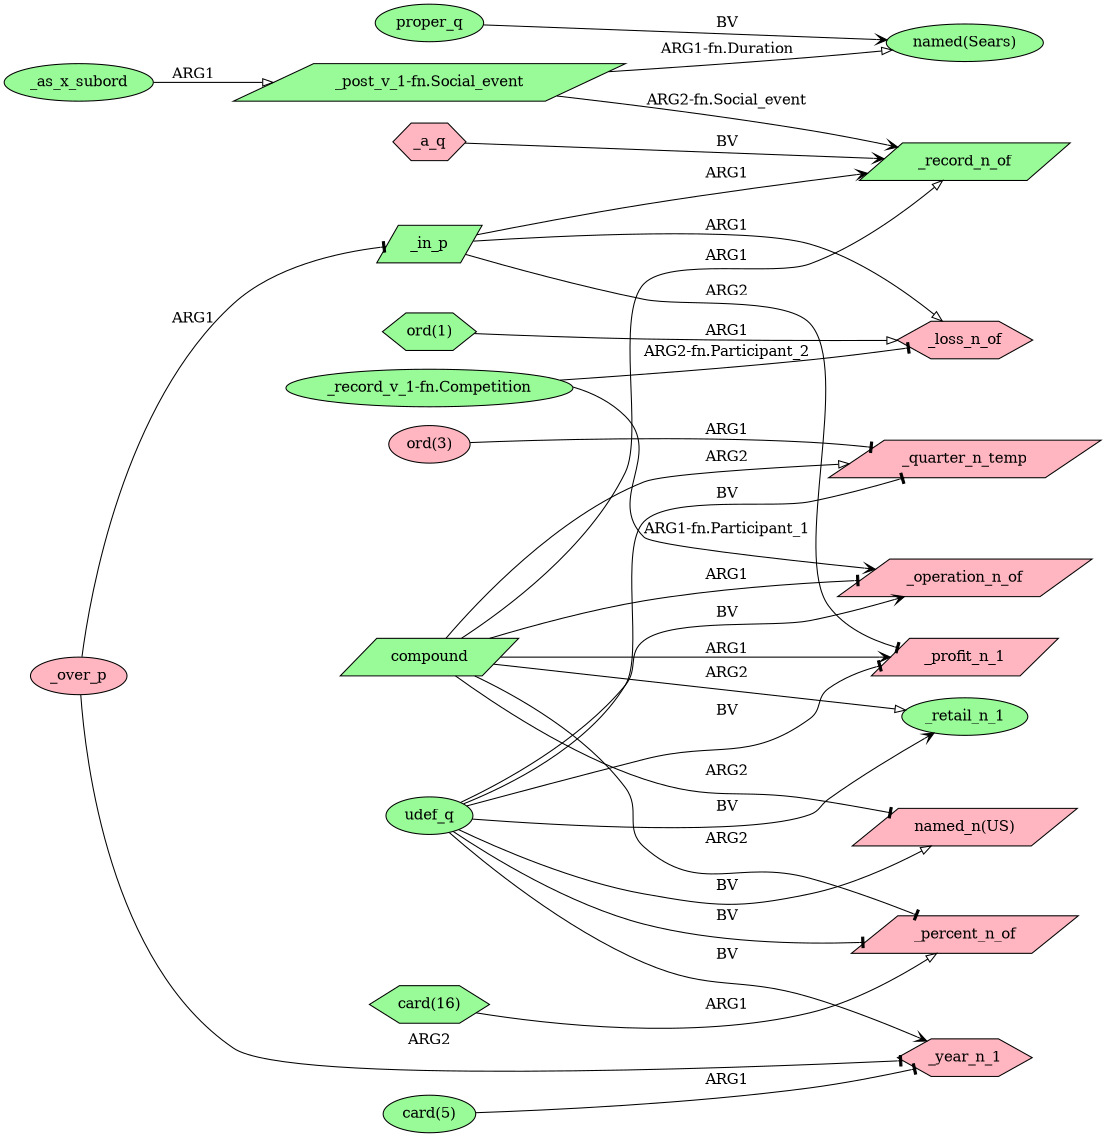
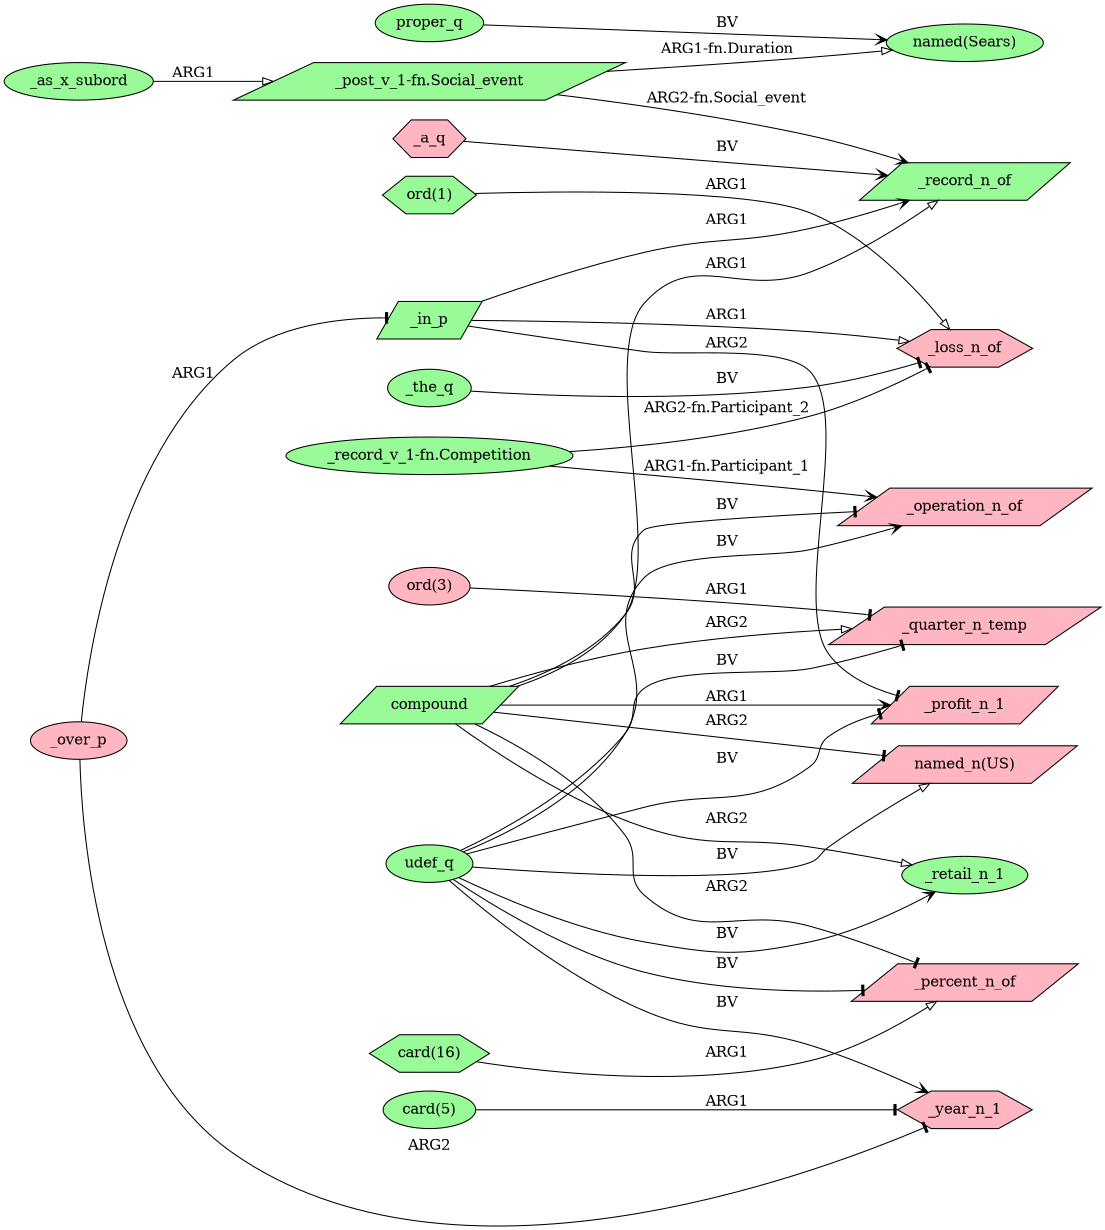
  digraph {
    rankdir=LR
    node [fillcolor=palegreen shape=ellipse style=filled]
    edge [arrowhead=tee]
    "_post_v_1-fn.Social_event" [shape=parallelogram]
    _as_x_subord
    "named(Sears)"
    n4 [label=_record_n_of shape=parallelogram]
    _loss_n_of [fillcolor=lightpink shape=hexagon]
    "_record_v_1-fn.Competition"
    _operation_n_of [fillcolor=lightpink shape=parallelogram]
    "ord(3)" [fillcolor=lightpink]
    _quarter_n_temp [fillcolor=lightpink shape=parallelogram]
    _over_p [fillcolor=lightpink]
    _in_p [shape=parallelogram]
    _year_n_1 [fillcolor=lightpink shape=hexagon]
    _profit_n_1 [fillcolor=lightpink shape=parallelogram]
+   _the_q
    udef_q
    _retail_n_1
    _percent_n_of [fillcolor=lightpink shape=parallelogram]
    "named_n(US)" [fillcolor=lightpink shape=parallelogram]
    compound [shape=parallelogram]
    proper_q
    _a_q [fillcolor=lightpink shape=hexagon]
    "card(16)" [shape=hexagon]
    "card(5)"
    "ord(1)" [shape=hexagon]
    "_post_v_1-fn.Social_event" -> "named(Sears)" [arrowhead=onormal label="ARG1-fn.Duration"]
    "_post_v_1-fn.Social_event" -> n4 [arrowhead=vee label="ARG2-fn.Social_event"]
    _as_x_subord -> "_post_v_1-fn.Social_event" [arrowhead=onormal label=ARG1]
    "_record_v_1-fn.Competition" -> _loss_n_of [label="ARG2-fn.Participant_2"]
    "_record_v_1-fn.Competition" -> _operation_n_of [arrowhead=vee label="ARG1-fn.Participant_1"]
    "ord(3)" -> _quarter_n_temp [label=ARG1]
    _over_p -> _in_p [label=ARG1]
    _over_p -> _year_n_1 [label=ARG2]
    _in_p -> n4 [arrowhead=vee label=ARG1]
    _in_p -> _loss_n_of [arrowhead=onormal label=ARG1]
    _in_p -> _profit_n_1 [label=ARG2]
+   _the_q -> _loss_n_of [label=BV]
    udef_q -> _operation_n_of [arrowhead=vee label=BV]
    udef_q -> _quarter_n_temp [label=BV]
    udef_q -> _year_n_1 [arrowhead=vee label=BV]
    udef_q -> _profit_n_1 [label=BV]
    udef_q -> _retail_n_1 [arrowhead=vee label=BV]
    udef_q -> _percent_n_of [label=BV]
    udef_q -> "named_n(US)" [arrowhead=onormal label=BV]
    compound -> n4 [arrowhead=onormal label=ARG1]
-   compound -> _operation_n_of [label=ARG1]
+   compound -> _operation_n_of [label=BV]
    compound -> _quarter_n_temp [arrowhead=onormal label=ARG2]
    compound -> _profit_n_1 [arrowhead=vee label=ARG1]
    compound -> _retail_n_1 [arrowhead=onormal label=ARG2]
    compound -> _percent_n_of [label=ARG2]
    compound -> "named_n(US)" [label=ARG2]
    proper_q -> "named(Sears)" [arrowhead=vee label=BV]
    _a_q -> n4 [arrowhead=vee label=BV]
    "card(16)" -> _percent_n_of [arrowhead=onormal label=ARG1]
    "card(5)" -> _year_n_1 [label=ARG1]
    "ord(1)" -> _loss_n_of [arrowhead=onormal label=ARG1]
  }
